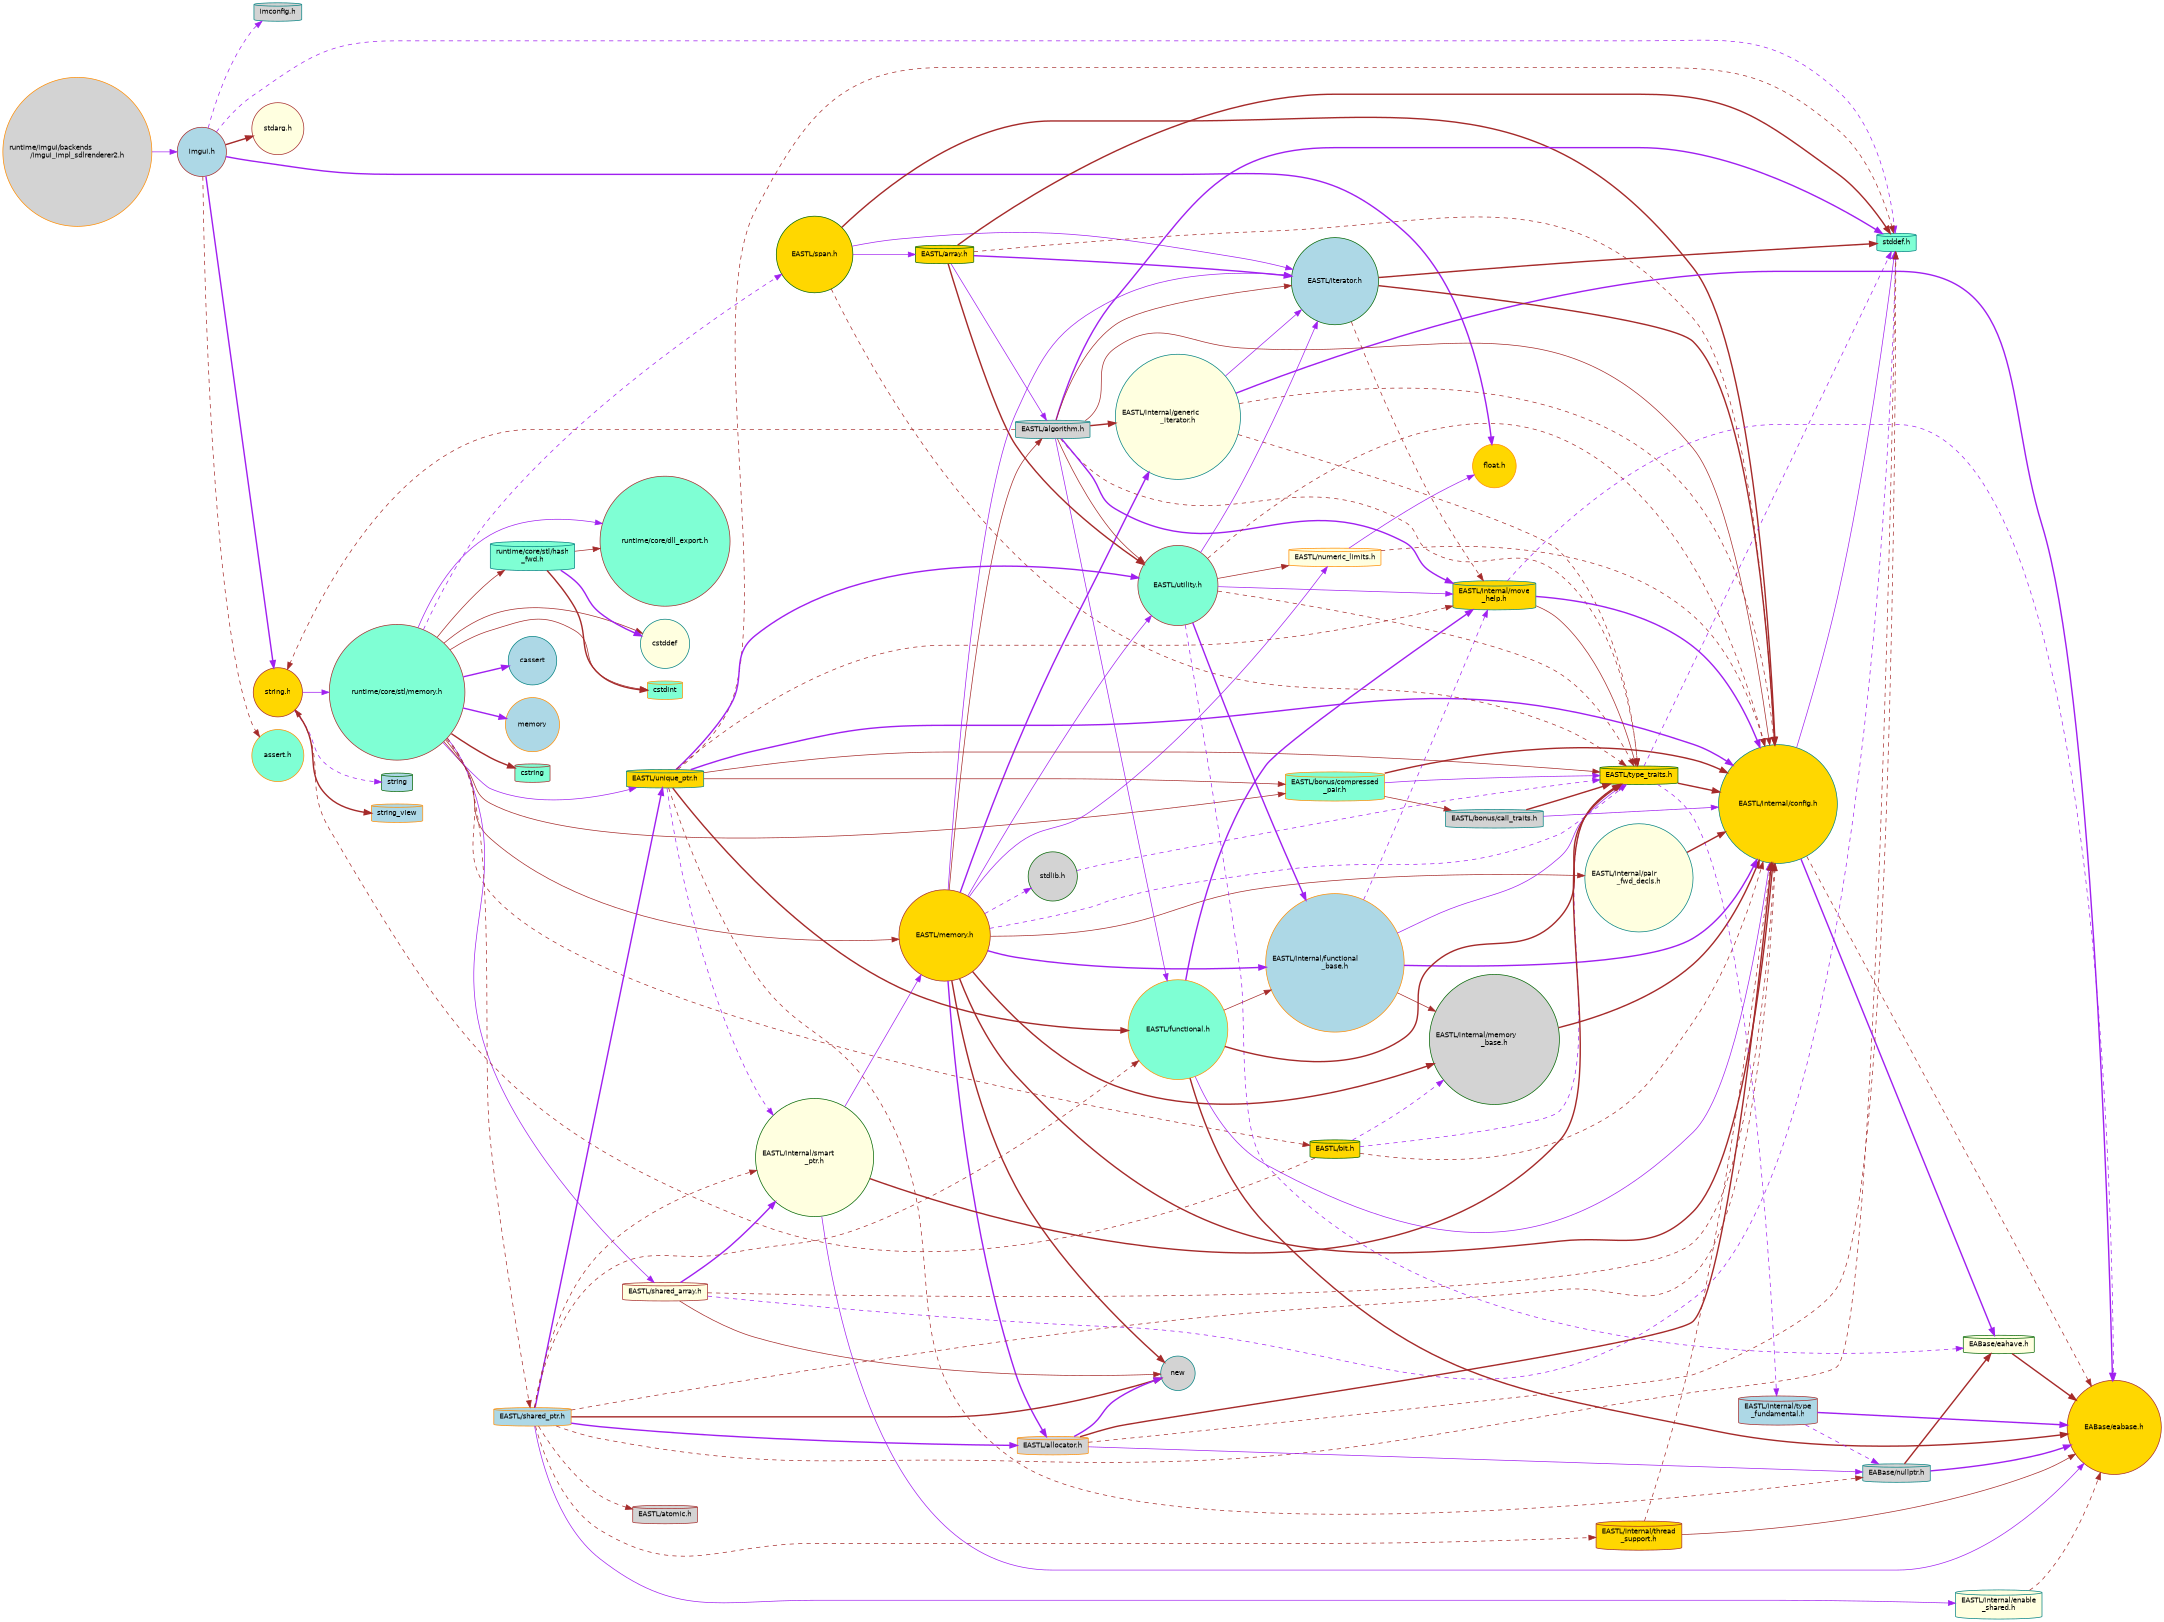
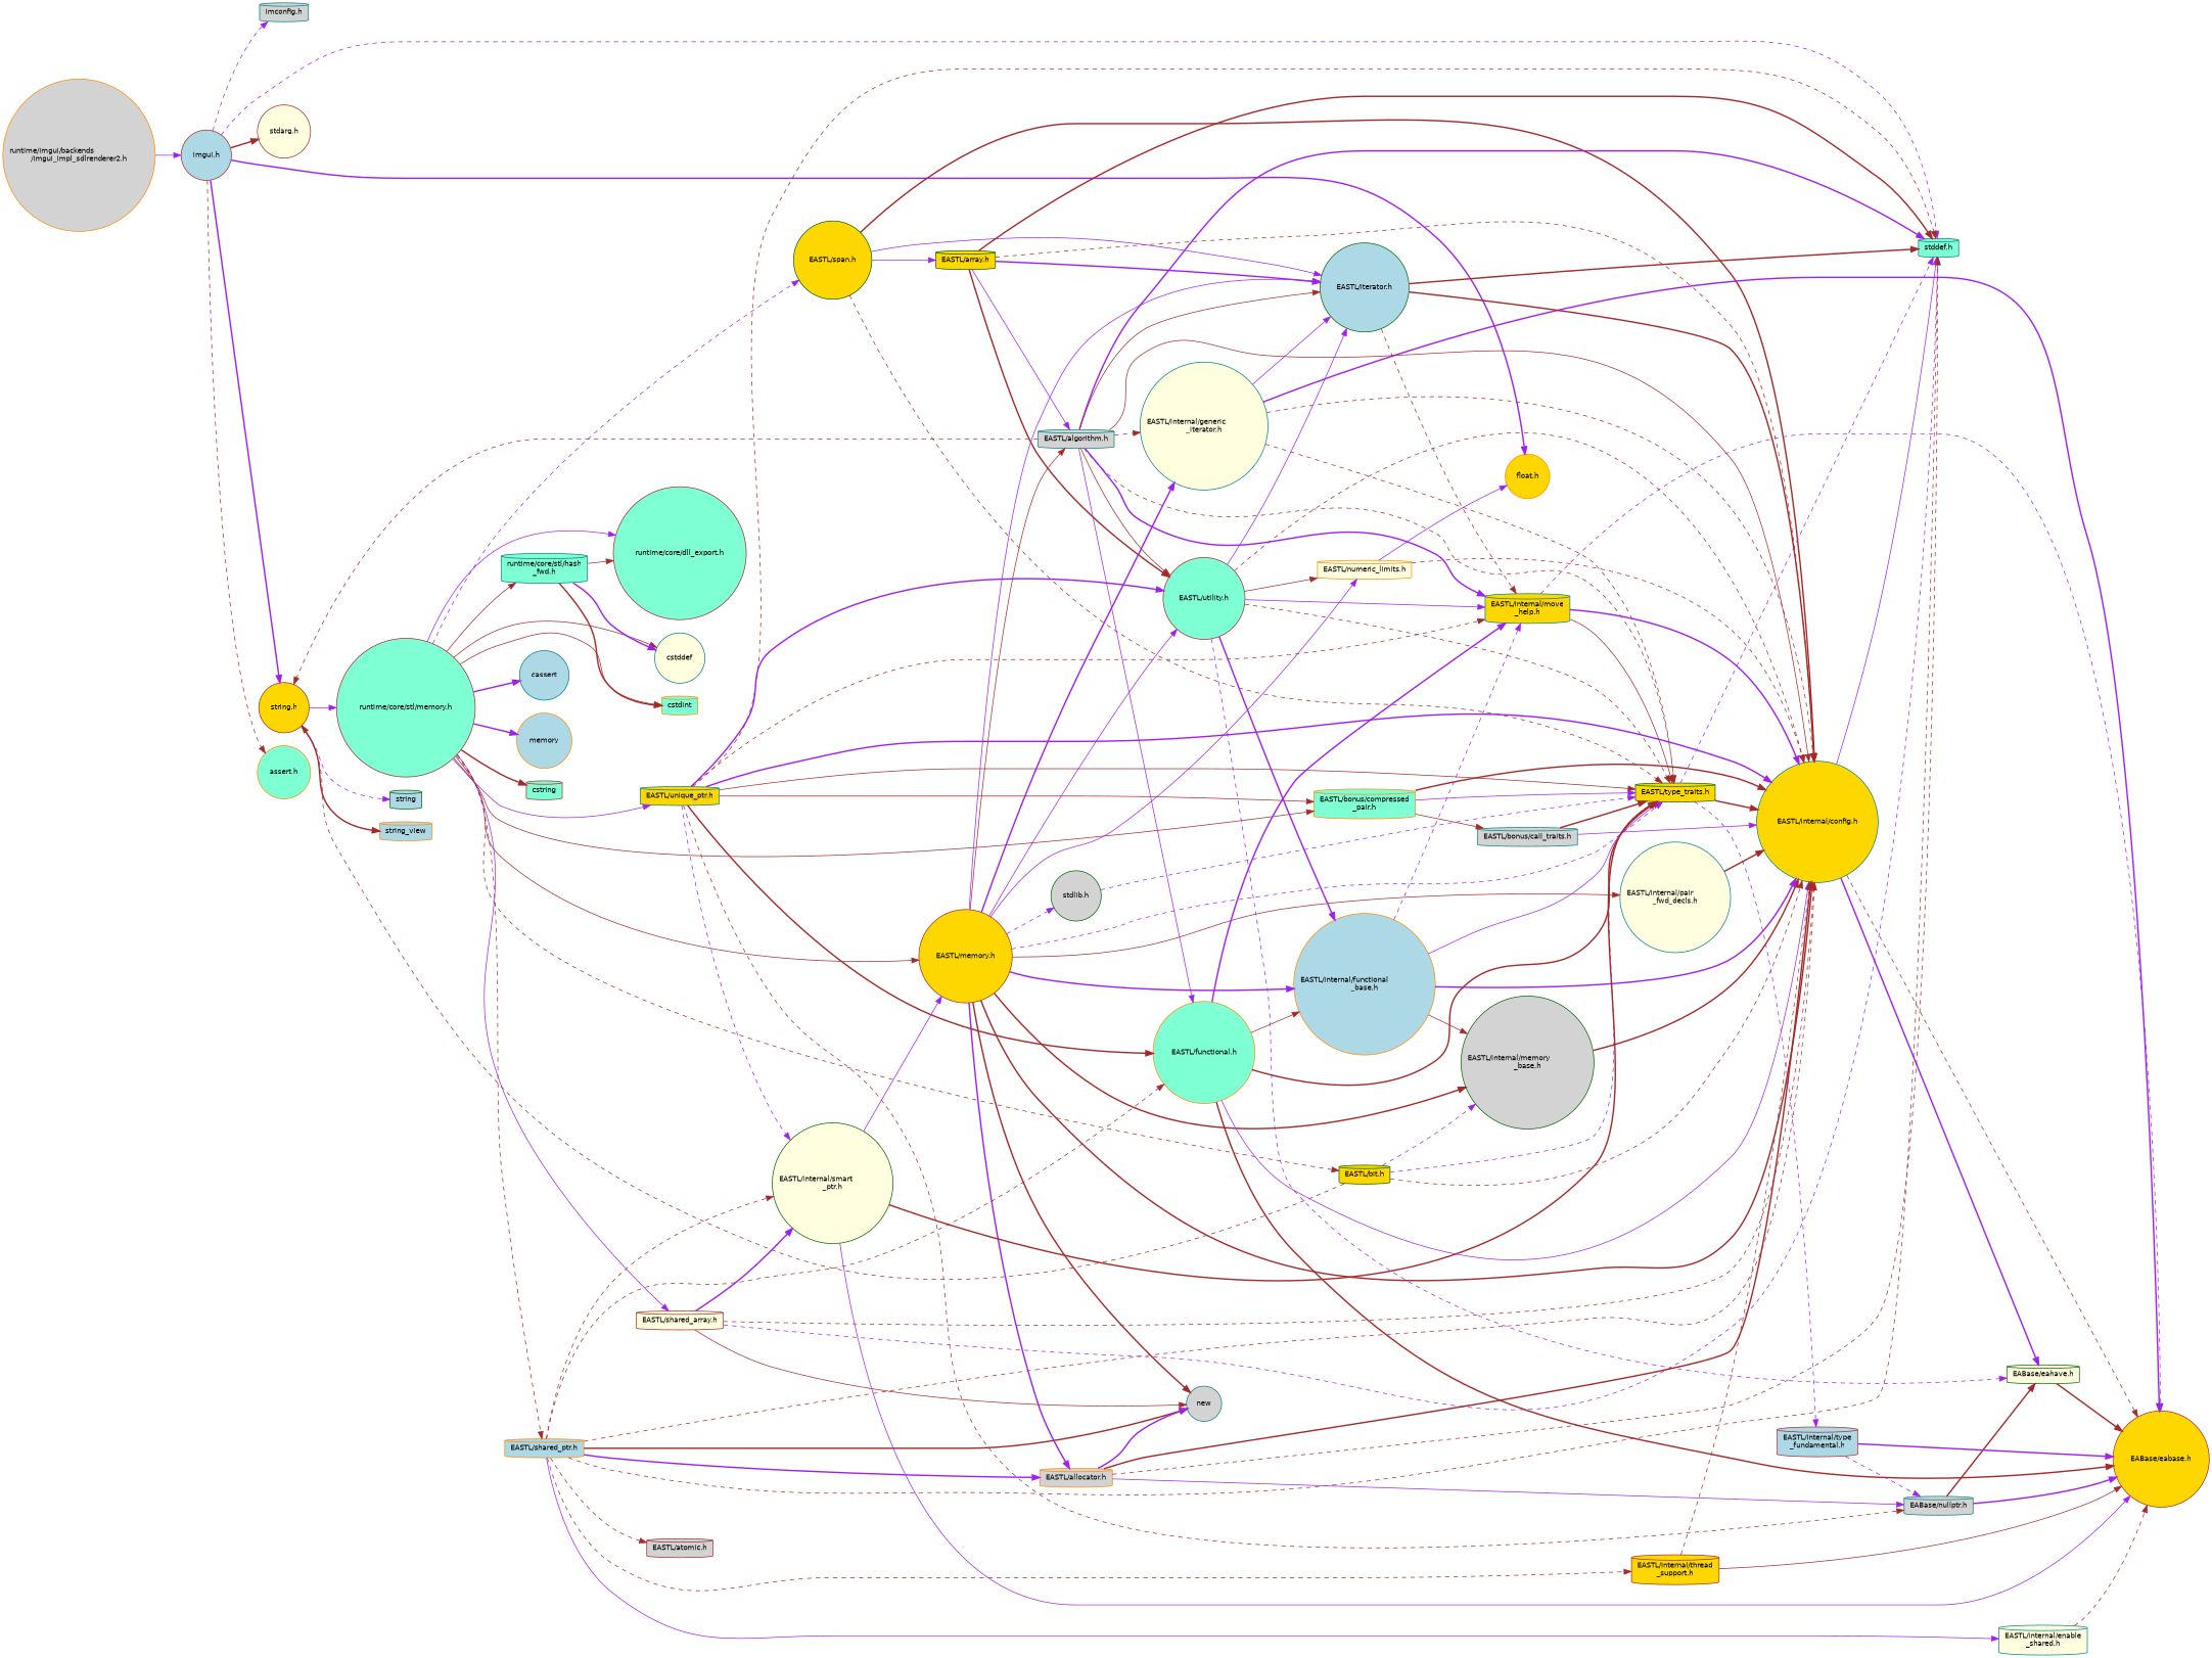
  digraph {
    rankdir=LR
    node [color=teal fillcolor=gold fontname=Helvetica fontsize=10 shape=circle style=filled]
    edge [color=brown fontname=Helvetica fontsize=10 labelfontname=Helvetica labelfontsize=10 style=bold]
    n1 [color=darkorange fillcolor=lightgrey fontcolor=black height=0.2 label="runtime/imgui/backends\l/imgui_impl_sdlrenderer2.h" width=0.4]
    n2 [color=brown fillcolor=lightblue height=0.2 label="imgui.h" width=0.4]
    n3 [fillcolor=lightgrey height=0.2 label="imconfig.h" shape=cylinder width=0.4]
    n4 [color=darkorange height=0.2 label="float.h" width=0.4]
    n5 [color=brown fillcolor=lightyellow height=0.2 label="stdarg.h" width=0.4]
    n6 [fillcolor=aquamarine height=0.2 label="stddef.h" shape=cylinder width=0.4]
    n7 [color=brown height=0.2 label="string.h" width=0.4]
    n8 [color=darkorange fillcolor=aquamarine height=0.2 label="assert.h" width=0.4]
    n9 [color=darkgreen fillcolor=lightblue height=0.2 label=string shape=cylinder width=0.4]
    n10 [color=darkorange fillcolor=lightblue height=0.2 label=string_view shape=cylinder width=0.4]
    n11 [color=brown fillcolor=aquamarine height=0.2 label="runtime/core/stl/memory.h" width=0.4]
    n12 [fillcolor=lightyellow height=0.2 label=cstddef width=0.4]
    n13 [color=darkorange fillcolor=aquamarine height=0.2 label=cstdint shape=cylinder width=0.4]
    n14 [fillcolor=lightblue height=0.2 label=cassert width=0.4]
    n15 [color=darkorange fillcolor=lightblue height=0.2 label=memory width=0.4]
    n16 [color=brown fillcolor=aquamarine height=0.2 label=cstring shape=cylinder width=0.4]
    n17 [color=darkgreen height=0.2 label="EASTL/bit.h" shape=cylinder width=0.4]
    n18 [color=brown height=0.2 label="EASTL/memory.h" width=0.4]
    n19 [color=brown fillcolor=lightyellow height=0.2 label="EASTL/shared_array.h" shape=cylinder width=0.4]
    n20 [height=0.2 label="EASTL/unique_ptr.h" shape=cylinder width=0.4]
    n21 [color=darkorange fillcolor=aquamarine height=0.2 label="EASTL/bonus/compressed\l_pair.h" shape=cylinder width=0.4]
    n22 [color=darkorange fillcolor=lightblue height=0.2 label="EASTL/shared_ptr.h" shape=cylinder width=0.4]
    n23 [color=darkgreen height=0.2 label="EASTL/span.h" width=0.4]
    n24 [color=brown fillcolor=aquamarine height=0.2 label="runtime/core/dll_export.h" width=0.4]
    n25 [fillcolor=aquamarine height=0.2 label="runtime/core/stl/hash\l_fwd.h" shape=cylinder width=0.4]
    n26 [height=0.2 label="EASTL/internal/config.h" width=0.4]
    n27 [color=darkgreen fillcolor=lightgrey height=0.2 label="EASTL/internal/memory\l_base.h" width=0.4]
    n28 [color=darkgreen height=0.2 label="EASTL/type_traits.h" shape=cylinder width=0.4]
    n29 [fillcolor=lightyellow height=0.2 label="EASTL/internal/generic\l_iterator.h" width=0.4]
    n30 [color=darkgreen fillcolor=lightblue height=0.2 label="EASTL/iterator.h" width=0.4]
    n31 [fillcolor=lightyellow height=0.2 label="EASTL/internal/pair\l_fwd_decls.h" width=0.4]
    n32 [color=darkorange fillcolor=lightblue height=0.2 label="EASTL/internal/functional\l_base.h" width=0.4]
    n33 [fillcolor=lightgrey height=0.2 label="EASTL/algorithm.h" shape=cylinder width=0.4]
    n34 [color=brown fillcolor=aquamarine height=0.2 label="EASTL/utility.h" width=0.4]
    n35 [color=darkorange fillcolor=lightyellow height=0.2 label="EASTL/numeric_limits.h" shape=cylinder width=0.4]
    n36 [color=darkorange fillcolor=lightgrey height=0.2 label="EASTL/allocator.h" shape=cylinder width=0.4]
    n37 [fillcolor=lightgrey height=0.2 label=new width=0.4]
    n38 [color=darkgreen fillcolor=lightgrey height=0.2 label="stdlib.h" width=0.4]
    n39 [color=darkgreen fillcolor=lightyellow height=0.2 label="EASTL/internal/smart\l_ptr.h" width=0.4]
    n40 [fillcolor=lightgrey height=0.2 label="EABase/nullptr.h" shape=cylinder width=0.4]
    n41 [height=0.2 label="EASTL/internal/move\l_help.h" shape=cylinder width=0.4]
    n42 [color=darkorange fillcolor=aquamarine height=0.2 label="EASTL/functional.h" width=0.4]
    n43 [fillcolor=lightgrey height=0.2 label="EASTL/bonus/call_traits.h" shape=cylinder width=0.4]
    n44 [color=brown height=0.2 label="EASTL/internal/thread\l_support.h" shape=cylinder width=0.4]
    n45 [color=brown fillcolor=lightgrey height=0.2 label="EASTL/atomic.h" shape=cylinder width=0.4]
    n46 [fillcolor=lightyellow height=0.2 label="EASTL/internal/enable\l_shared.h" shape=cylinder width=0.4]
    n47 [color=darkgreen height=0.2 label="EASTL/array.h" shape=cylinder width=0.4]
    n48 [color=brown height=0.2 label="EABase/eabase.h" width=0.4]
    n49 [color=darkgreen fillcolor=lightyellow height=0.2 label="EABase/eahave.h" shape=cylinder width=0.4]
    n50 [color=brown fillcolor=lightblue height=0.2 label="EASTL/internal/type\l_fundamental.h" shape=cylinder width=0.4]
    n1 -> n2 [color=purple style=solid]
    n2 -> n3 [color=purple style=dashed]
    n2 -> n4 [color=purple]
    n2 -> n5
    n2 -> n6 [color=purple style=dashed]
    n2 -> n7 [color=purple]
    n2 -> n8 [style=dashed]
    n7 -> n9 [color=purple style=dashed]
    n7 -> n10
    n7 -> n11 [color=purple style=solid]
    n11 -> n12 [style=solid]
    n11 -> n13 [style=solid]
    n11 -> n14 [color=purple]
    n11 -> n15 [color=purple]
    n11 -> n16
    n11 -> n17 [style=dashed]
    n11 -> n18 [style=solid]
    n11 -> n19 [color=purple style=solid]
    n11 -> n20 [color=purple style=solid]
    n11 -> n21 [style=solid]
    n11 -> n22 [style=dashed]
    n11 -> n23 [color=purple style=dashed]
    n11 -> n24 [color=purple style=solid]
    n11 -> n25 [style=solid]
    n17 -> n7 [style=dashed]
    n17 -> n26 [style=dashed]
    n17 -> n27 [color=purple style=dashed]
    n17 -> n28 [color=purple style=dashed]
    n18 -> n26
    n18 -> n27
    n18 -> n28 [color=purple style=dashed]
    n18 -> n29 [color=purple]
    n18 -> n30 [color=purple style=solid]
    n18 -> n31 [style=solid]
    n18 -> n32 [color=purple]
    n18 -> n33 [style=solid]
    n18 -> n34 [color=purple style=solid]
    n18 -> n35 [color=purple style=solid]
    n18 -> n36 [color=purple]
    n18 -> n37
    n18 -> n38 [color=purple style=dashed]
    n19 -> n6 [color=purple style=dashed]
    n19 -> n26 [style=dashed]
    n19 -> n37 [style=solid]
    n19 -> n39 [color=purple]
    n20 -> n6 [style=dashed]
    n20 -> n21 [style=solid]
    n20 -> n26 [color=purple]
    n20 -> n28 [style=solid]
    n20 -> n34 [color=purple]
    n20 -> n39 [color=purple style=dashed]
    n20 -> n40 [style=dashed]
    n20 -> n41 [style=dashed]
    n20 -> n42
    n21 -> n26
    n21 -> n28 [color=purple style=solid]
    n21 -> n43 [style=solid]
    n22 -> n6 [style=dashed]
-   n22 -> n20 [color=purple]
    n22 -> n26 [style=dashed]
    n22 -> n36 [color=purple]
    n22 -> n37
    n22 -> n39 [style=dashed]
    n22 -> n42 [style=dashed]
    n22 -> n44 [style=dashed]
    n22 -> n45 [style=dashed]
    n22 -> n46 [color=purple style=solid]
    n23 -> n26
    n23 -> n28 [style=dashed]
    n23 -> n30 [color=purple style=solid]
    n23 -> n47 [color=purple style=solid]
    n25 -> n12 [color=purple]
    n25 -> n13
    n25 -> n24 [style=solid]
    n26 -> n6 [color=purple style=solid]
    n26 -> n48 [style=dashed]
    n26 -> n49 [color=purple]
    n27 -> n26
    n28 -> n6 [color=purple style=dashed]
    n28 -> n26
    n28 -> n50 [color=purple style=dashed]
    n29 -> n26 [style=dashed]
    n29 -> n28 [style=dashed]
    n29 -> n30 [color=purple style=solid]
    n29 -> n48 [color=purple]
    n30 -> n6
    n30 -> n26
    n30 -> n41 [style=dashed]
    n31 -> n26
    n32 -> n26 [color=purple]
    n32 -> n27 [style=solid]
    n32 -> n28 [color=purple style=solid]
    n32 -> n41 [color=purple style=dashed]
    n33 -> n6 [color=purple]
    n33 -> n7 [style=dashed]
    n33 -> n26 [style=solid]
    n33 -> n28 [style=dashed]
-   n33 -> n29
+   n33 -> n29 [style=dashed]
    n33 -> n30 [style=solid]
    n33 -> n34 [style=solid]
    n33 -> n41 [color=purple]
    n33 -> n42 [color=purple style=solid]
    n34 -> n26 [style=dashed]
    n34 -> n28 [style=dashed]
    n34 -> n30 [color=purple style=solid]
    n34 -> n32 [color=purple]
    n34 -> n35 [style=solid]
    n34 -> n41 [color=purple style=solid]
    n34 -> n49 [color=purple style=dashed]
    n35 -> n4 [color=purple style=solid]
    n35 -> n26 [style=dashed]
    n36 -> n6 [style=dashed]
    n36 -> n26
    n36 -> n37 [color=purple]
    n36 -> n40 [color=purple style=solid]
    n38 -> n28 [color=purple style=dashed]
    n39 -> n18 [color=purple style=solid]
    n39 -> n28
    n39 -> n48 [color=purple style=solid]
    n40 -> n48 [color=purple]
    n40 -> n49
    n41 -> n26 [color=purple]
    n41 -> n28 [style=solid]
    n41 -> n48 [color=purple style=dashed]
    n42 -> n26 [color=purple style=solid]
    n42 -> n28
    n42 -> n32 [style=solid]
    n42 -> n41 [color=purple]
    n42 -> n48
    n43 -> n26 [color=purple style=solid]
    n43 -> n28
    n44 -> n26 [style=dashed]
    n44 -> n48 [style=solid]
    n46 -> n48 [style=dashed]
    n47 -> n6
    n47 -> n26 [style=dashed]
    n47 -> n30 [color=purple]
    n47 -> n33 [color=purple style=solid]
    n47 -> n34
    n49 -> n48
    n50 -> n40 [color=purple style=dashed]
    n50 -> n48 [color=purple]
  }
